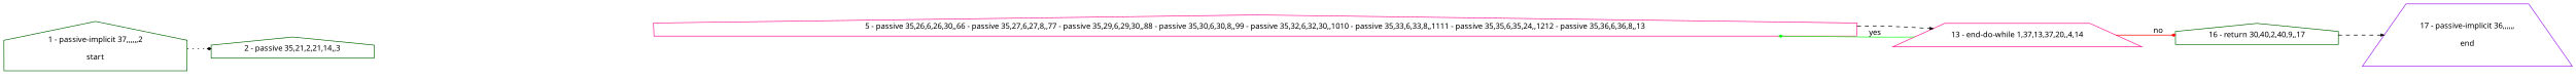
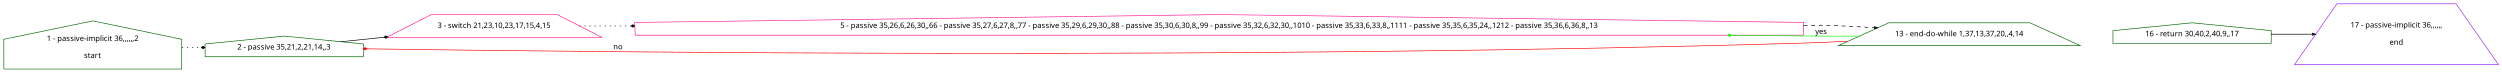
  digraph {
    bgcolor=white
    compound=true
    fillcolor="#FFFFCC"
    fontname="Noto Sans"
    fontsize=12
    pack=true
    packmode=clust
    rankdir=LR
    style="rounded,filled"
    node [color=darkgreen compound=true fillcolor="#ffffff" fixedsize=false fontname="Noto Sans" fontsize=12 node_initialized=no shape=house style=filled]
    edge [arrowhead=diamond arrowsize=0.5 arrowtail=none color="#000000" compound=true dir=forward fontcolor=black fontname="Noto Sans" fontsize=12 style=solid]
    n1 [label="2 - passive 35,21,2,21,14,,3"]
+   n2 [color=deeppink label="3 - switch 21,23,10,23,17,15,4,15" shape=trapezium]
    n3 [color=deeppink label="5 - passive 35,26,6,26,30,,66 - passive 35,27,6,27,8,,77 - passive 35,29,6,29,30,,88 - passive 35,30,6,30,8,,99 - passive 35,32,6,32,30,,1010 - passive 35,33,6,33,8,,1111 - passive 35,35,6,35,24,,1212 - passive 35,36,6,36,8,,13"]
-   n4 [label="1 - passive-implicit 37,,,,,,2\n\nstart"]
-   n5 [color=deeppink label="13 - end-do-while 1,37,13,37,20,,4,14" shape=trapezium]
+   n4 [label="1 - passive-implicit 36,,,,,,2\n\nstart"]
+   n5 [label="13 - end-do-while 1,37,13,37,20,,4,14" shape=trapezium]
    n6 [label="16 - return 30,40,2,40,9,,17"]
    n7 [color=purple label="17 - passive-implicit 36,,,,,,\n\nend" shape=trapezium]
+   n1 -> n2
+   n2 -> n3 [style=dotted]
    n3 -> n5 [arrowhead=normal style=dashed]
    n4 -> n1 [style=dotted]
    n5 -> n3 [color="#00ff00" label=yes]
-   n5 -> n6 [color="#ff0000" label=no]
-   n6 -> n7 [arrowhead=normal style=dashed]
+   n5 -> n1 [color="#ff0000" label=no]
+   n6 -> n7 [arrowhead=normal]
  }
